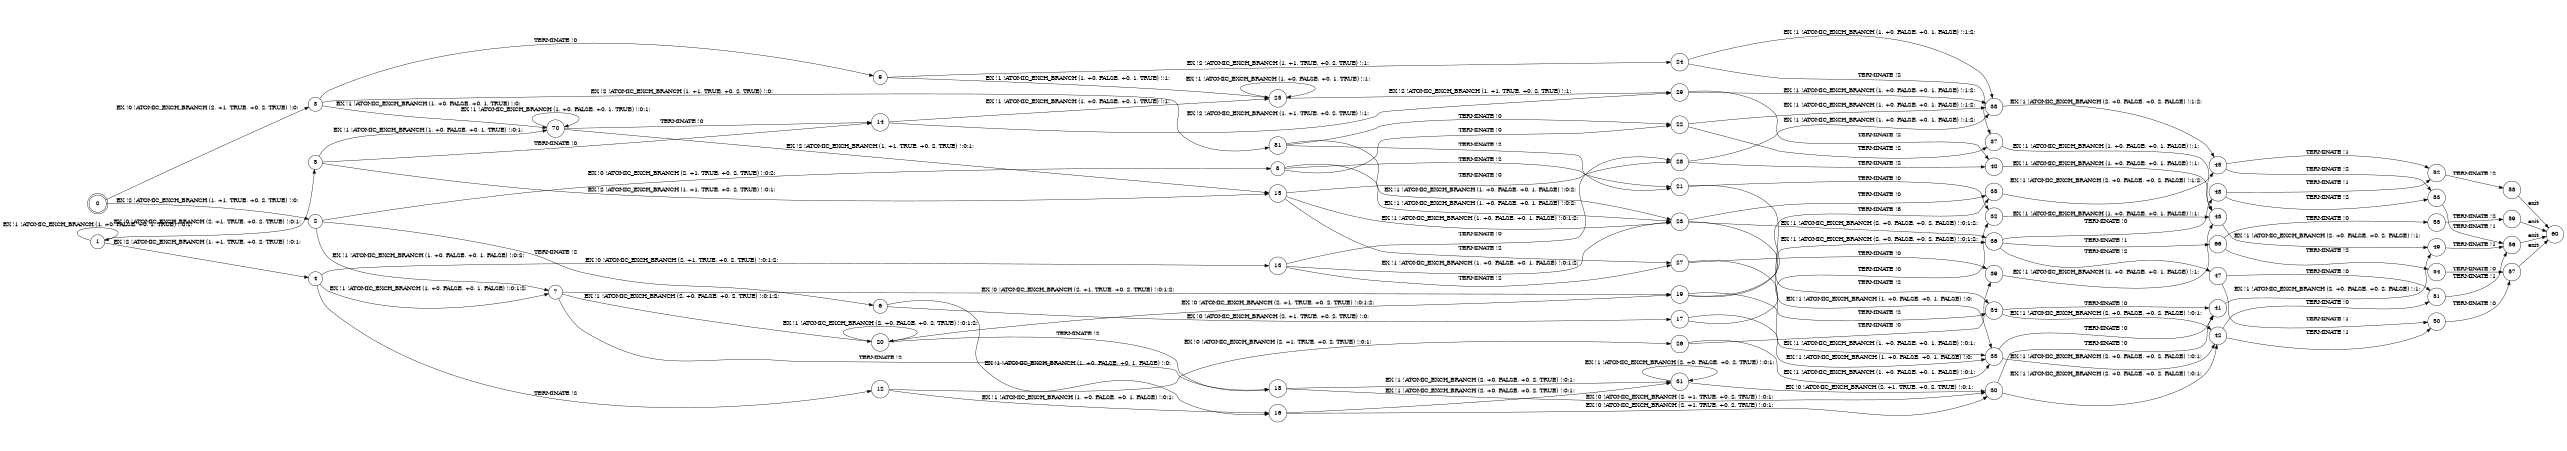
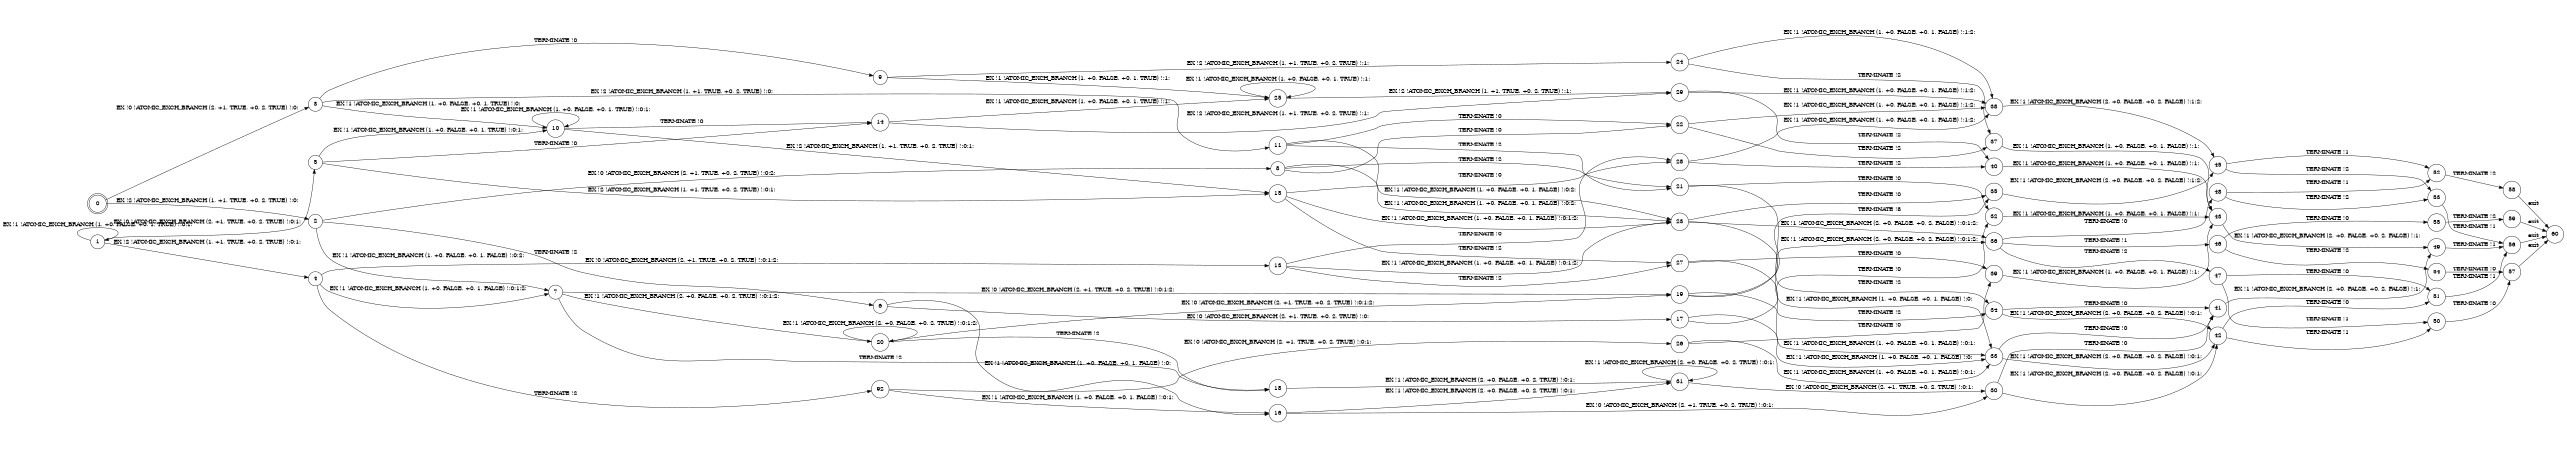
  digraph {
    rankdir=LR
    node [shape=circle]
    0 [peripheries=2]
    2
    3
    1
    4
    5
    6
    7
    8
    9
-   10 [label=70]
-   11 [label=81]
-   12
+   10
+   11
+   12 [label=92]
    13
    14
    15
    16
    17
    18
    19
    20
    21
    22
    23
    24
    25
    26
    27
    28
    29
    30
    31
    32
    33
    34
    35
    36
    37
    38
    39
    40
    41
    42
    43
    45
-   46 [label=66]
+   46
    47
    48
    49
    50
    51
    52
    53
    54
    55
    56
    57
    58
    59
    60
    0 -> 2 [label="EX !2 !ATOMIC_EXCH_BRANCH (1, +1, TRUE, +0, 2, TRUE) !:0:"]
    0 -> 3 [label="EX !0 !ATOMIC_EXCH_BRANCH (2, +1, TRUE, +0, 2, TRUE) !:0:"]
    2 -> 6 [label="TERMINATE !2"]
    2 -> 7 [label="EX !1 !ATOMIC_EXCH_BRANCH (1, +0, FALSE, +0, 1, FALSE) !:0:2:"]
    2 -> 8 [label="EX !0 !ATOMIC_EXCH_BRANCH (2, +1, TRUE, +0, 2, TRUE) !:0:2:"]
    3 -> 9 [label="TERMINATE !0"]
    3 -> 10 [label="EX !1 !ATOMIC_EXCH_BRANCH (1, +0, FALSE, +0, 1, TRUE) !:0:"]
    3 -> 11 [label="EX !2 !ATOMIC_EXCH_BRANCH (1, +1, TRUE, +0, 2, TRUE) !:0:"]
    1 -> 1 [label="EX !1 !ATOMIC_EXCH_BRANCH (1, +0, FALSE, +0, 1, TRUE) !:0:1:"]
    1 -> 4 [label="EX !2 !ATOMIC_EXCH_BRANCH (1, +1, TRUE, +0, 2, TRUE) !:0:1:"]
    1 -> 5 [label="EX !0 !ATOMIC_EXCH_BRANCH (2, +1, TRUE, +0, 2, TRUE) !:0:1:"]
    4 -> 7 [label="EX !1 !ATOMIC_EXCH_BRANCH (1, +0, FALSE, +0, 1, FALSE) !:0:1:2:"]
    4 -> 12 [label="TERMINATE !2"]
    4 -> 13 [label="EX !0 !ATOMIC_EXCH_BRANCH (2, +1, TRUE, +0, 2, TRUE) !:0:1:2:"]
    5 -> 10 [label="EX !1 !ATOMIC_EXCH_BRANCH (1, +0, FALSE, +0, 1, TRUE) !:0:1:"]
    5 -> 14 [label="TERMINATE !0"]
    5 -> 15 [label="EX !2 !ATOMIC_EXCH_BRANCH (1, +1, TRUE, +0, 2, TRUE) !:0:1:"]
    6 -> 16 [label="EX !1 !ATOMIC_EXCH_BRANCH (1, +0, FALSE, +0, 1, FALSE) !:0:"]
    6 -> 17 [label="EX !0 !ATOMIC_EXCH_BRANCH (2, +1, TRUE, +0, 2, TRUE) !:0:"]
    7 -> 18 [label="TERMINATE !2"]
    7 -> 19 [label="EX !0 !ATOMIC_EXCH_BRANCH (2, +1, TRUE, +0, 2, TRUE) !:0:1:2:"]
    7 -> 20 [label="EX !1 !ATOMIC_EXCH_BRANCH (2, +0, FALSE, +0, 2, TRUE) !:0:1:2:"]
    8 -> 21 [label="TERMINATE !2"]
    8 -> 22 [label="TERMINATE !0"]
    8 -> 23 [label="EX !1 !ATOMIC_EXCH_BRANCH (1, +0, FALSE, +0, 1, FALSE) !:0:2:"]
    9 -> 24 [label="EX !2 !ATOMIC_EXCH_BRANCH (1, +1, TRUE, +0, 2, TRUE) !:1:"]
    9 -> 25 [label="EX !1 !ATOMIC_EXCH_BRANCH (1, +0, FALSE, +0, 1, TRUE) !:1:"]
    10 -> 10 [label="EX !1 !ATOMIC_EXCH_BRANCH (1, +0, FALSE, +0, 1, TRUE) !:0:1:"]
    10 -> 14 [label="TERMINATE !0"]
    10 -> 15 [label="EX !2 !ATOMIC_EXCH_BRANCH (1, +1, TRUE, +0, 2, TRUE) !:0:1:"]
    11 -> 21 [label="TERMINATE !2"]
    11 -> 22 [label="TERMINATE !0"]
    11 -> 23 [label="EX !1 !ATOMIC_EXCH_BRANCH (1, +0, FALSE, +0, 1, FALSE) !:0:2:"]
    12 -> 16 [label="EX !1 !ATOMIC_EXCH_BRANCH (1, +0, FALSE, +0, 1, FALSE) !:0:1:"]
    12 -> 26 [label="EX !0 !ATOMIC_EXCH_BRANCH (2, +1, TRUE, +0, 2, TRUE) !:0:1:"]
    13 -> 23 [label="EX !1 !ATOMIC_EXCH_BRANCH (1, +0, FALSE, +0, 1, FALSE) !:0:1:2:"]
    13 -> 27 [label="TERMINATE !2"]
    13 -> 28 [label="TERMINATE !0"]
    14 -> 25 [label="EX !1 !ATOMIC_EXCH_BRANCH (1, +0, FALSE, +0, 1, TRUE) !:1:"]
    14 -> 29 [label="EX !2 !ATOMIC_EXCH_BRANCH (1, +1, TRUE, +0, 2, TRUE) !:1:"]
    15 -> 23 [label="EX !1 !ATOMIC_EXCH_BRANCH (1, +0, FALSE, +0, 1, FALSE) !:0:1:2:"]
    15 -> 27 [label="TERMINATE !2"]
    15 -> 28 [label="TERMINATE !0"]
    16 -> 30 [label="EX !0 !ATOMIC_EXCH_BRANCH (2, +1, TRUE, +0, 2, TRUE) !:0:1:"]
    16 -> 31 [label="EX !1 !ATOMIC_EXCH_BRANCH (2, +0, FALSE, +0, 2, TRUE) !:0:1:"]
    17 -> 32 [label="TERMINATE !0"]
    17 -> 33 [label="EX !1 !ATOMIC_EXCH_BRANCH (1, +0, FALSE, +0, 1, FALSE) !:0:"]
-   18 -> 30 [label="EX !0 !ATOMIC_EXCH_BRANCH (2, +1, TRUE, +0, 2, TRUE) !:0:1:"]
    18 -> 31 [label="EX !1 !ATOMIC_EXCH_BRANCH (2, +0, FALSE, +0, 2, TRUE) !:0:1:"]
    19 -> 34 [label="TERMINATE !2"]
    19 -> 35 [label="TERMINATE !8"]
    19 -> 36 [label="EX !1 !ATOMIC_EXCH_BRANCH (2, +0, FALSE, +0, 2, FALSE) !:0:1:2:"]
    20 -> 18 [label="TERMINATE !2"]
    20 -> 19 [label="EX !0 !ATOMIC_EXCH_BRANCH (2, +1, TRUE, +0, 2, TRUE) !:0:1:2:"]
    20 -> 20 [label="EX !1 !ATOMIC_EXCH_BRANCH (2, +0, FALSE, +0, 2, TRUE) !:0:1:2:"]
    21 -> 32 [label="TERMINATE !0"]
    21 -> 33 [label="EX !1 !ATOMIC_EXCH_BRANCH (1, +0, FALSE, +0, 1, FALSE) !:0:"]
    22 -> 37 [label="TERMINATE !2"]
    22 -> 38 [label="EX !1 !ATOMIC_EXCH_BRANCH (1, +0, FALSE, +0, 1, FALSE) !:1:2:"]
    23 -> 34 [label="TERMINATE !2"]
    23 -> 35 [label="TERMINATE !0"]
    23 -> 36 [label="EX !1 !ATOMIC_EXCH_BRANCH (2, +0, FALSE, +0, 2, FALSE) !:0:1:2:"]
    24 -> 37 [label="TERMINATE !2"]
    24 -> 38 [label="EX !1 !ATOMIC_EXCH_BRANCH (1, +0, FALSE, +0, 1, FALSE) !:1:2:"]
    25 -> 25 [label="EX !1 !ATOMIC_EXCH_BRANCH (1, +0, FALSE, +0, 1, TRUE) !:1:"]
    25 -> 29 [label="EX !2 !ATOMIC_EXCH_BRANCH (1, +1, TRUE, +0, 2, TRUE) !:1:"]
    26 -> 33 [label="EX !1 !ATOMIC_EXCH_BRANCH (1, +0, FALSE, +0, 1, FALSE) !:0:1:"]
    26 -> 39 [label="TERMINATE !0"]
    27 -> 33 [label="EX !1 !ATOMIC_EXCH_BRANCH (1, +0, FALSE, +0, 1, FALSE) !:0:1:"]
    27 -> 39 [label="TERMINATE !0"]
    28 -> 38 [label="EX !1 !ATOMIC_EXCH_BRANCH (1, +0, FALSE, +0, 1, FALSE) !:1:2:"]
    28 -> 40 [label="TERMINATE !2"]
    29 -> 38 [label="EX !1 !ATOMIC_EXCH_BRANCH (1, +0, FALSE, +0, 1, FALSE) !:1:2:"]
    29 -> 40 [label="TERMINATE !2"]
    30 -> 41 [label="TERMINATE !0"]
    30 -> 42 [label="EX !1 !ATOMIC_EXCH_BRANCH (2, +0, FALSE, +0, 2, FALSE) !:0:1:"]
    31 -> 30 [label="EX !0 !ATOMIC_EXCH_BRANCH (2, +1, TRUE, +0, 2, TRUE) !:0:1:"]
    31 -> 31 [label="EX !1 !ATOMIC_EXCH_BRANCH (2, +0, FALSE, +0, 2, TRUE) !:0:1:"]
    32 -> 43 [label="EX !1 !ATOMIC_EXCH_BRANCH (1, +0, FALSE, +0, 1, FALSE) !:1:"]
    33 -> 41 [label="TERMINATE !0"]
    33 -> 42 [label="EX !1 !ATOMIC_EXCH_BRANCH (2, +0, FALSE, +0, 2, FALSE) !:0:1:"]
    34 -> 41 [label="TERMINATE !0"]
    34 -> 42 [label="EX !1 !ATOMIC_EXCH_BRANCH (2, +0, FALSE, +0, 2, FALSE) !:0:1:"]
    35 -> 45 [label="EX !1 !ATOMIC_EXCH_BRANCH (2, +0, FALSE, +0, 2, FALSE) !:1:2:"]
    36 -> 46 [label="TERMINATE !1"]
    36 -> 47 [label="TERMINATE !2"]
    36 -> 48 [label="TERMINATE !0"]
    37 -> 43 [label="EX !1 !ATOMIC_EXCH_BRANCH (1, +0, FALSE, +0, 1, FALSE) !:1:"]
    38 -> 45 [label="EX !1 !ATOMIC_EXCH_BRANCH (2, +0, FALSE, +0, 2, FALSE) !:1:2:"]
    39 -> 43 [label="EX !1 !ATOMIC_EXCH_BRANCH (1, +0, FALSE, +0, 1, FALSE) !:1:"]
    40 -> 43 [label="EX !1 !ATOMIC_EXCH_BRANCH (1, +0, FALSE, +0, 1, FALSE) !:1:"]
    41 -> 49 [label="EX !1 !ATOMIC_EXCH_BRANCH (2, +0, FALSE, +0, 2, FALSE) !:1:"]
    42 -> 50 [label="TERMINATE !1"]
    42 -> 51 [label="TERMINATE !0"]
    43 -> 49 [label="EX !1 !ATOMIC_EXCH_BRANCH (2, +0, FALSE, +0, 2, FALSE) !:1:"]
    45 -> 52 [label="TERMINATE !1"]
    45 -> 53 [label="TERMINATE !2"]
    46 -> 54 [label="TERMINATE !2"]
    46 -> 55 [label="TERMINATE !0"]
    47 -> 50 [label="TERMINATE !1"]
    47 -> 51 [label="TERMINATE !0"]
    48 -> 52 [label="TERMINATE !1"]
    48 -> 53 [label="TERMINATE !2"]
    49 -> 56 [label="TERMINATE !1"]
    50 -> 57 [label="TERMINATE !0"]
    51 -> 56 [label="TERMINATE !1"]
    52 -> 58 [label="TERMINATE !2"]
    53 -> 56 [label="TERMINATE !1"]
    54 -> 57 [label="TERMINATE !0"]
    55 -> 59 [label="TERMINATE !2"]
    56 -> 60 [label=exit]
    57 -> 60 [label=exit]
    58 -> 60 [label=exit]
    59 -> 60 [label=exit]
  }
